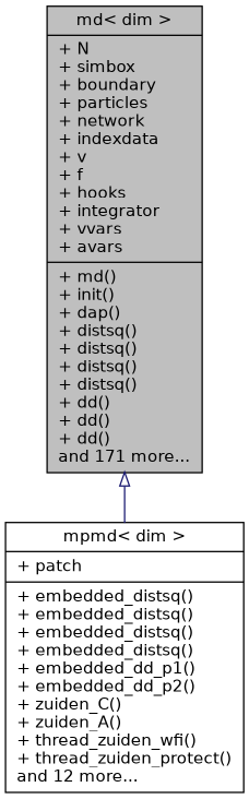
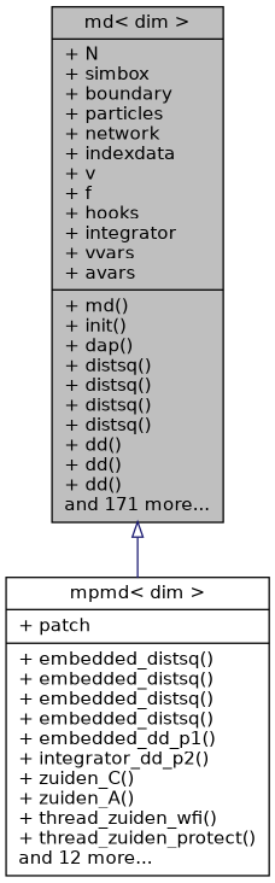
  digraph {
    node [color=black fontname=Helvetica fontsize=12 shape=record]
    n1 [fillcolor=grey75 fontcolor=black height=0.2 label="{md\< dim \>\n|+ N\l+ simbox\l+ boundary\l+ particles\l+ network\l+ indexdata\l+ v\l+ f\l+ hooks\l+ integrator\l+ vvars\l+ avars\l|+ md()\l+ init()\l+ dap()\l+ distsq()\l+ distsq()\l+ distsq()\l+ distsq()\l+ dd()\l+ dd()\l+ dd()\land 171 more...\l}" style=filled width=0.4]
-   n2 [height=0.2 label="{mpmd\< dim \>\n|+ patch\l|+ embedded_distsq()\l+ embedded_distsq()\l+ embedded_distsq()\l+ embedded_distsq()\l+ embedded_dd_p1()\l+ embedded_dd_p2()\l+ zuiden_C()\l+ zuiden_A()\l+ thread_zuiden_wfi()\l+ thread_zuiden_protect()\land 12 more...\l}" width=0.4]
+   n2 [height=0.2 label="{mpmd\< dim \>\n|+ patch\l|+ embedded_distsq()\l+ embedded_distsq()\l+ embedded_distsq()\l+ embedded_distsq()\l+ embedded_dd_p1()\l+ integrator_dd_p2()\l+ zuiden_C()\l+ zuiden_A()\l+ thread_zuiden_wfi()\l+ thread_zuiden_protect()\land 12 more...\l}" width=0.4]
    n1 -> n2 [arrowtail=onormal color=midnightblue dir=back fontname=Helvetica fontsize=12 labelfontname=Helvetica labelfontsize=12 style=solid]
  }
